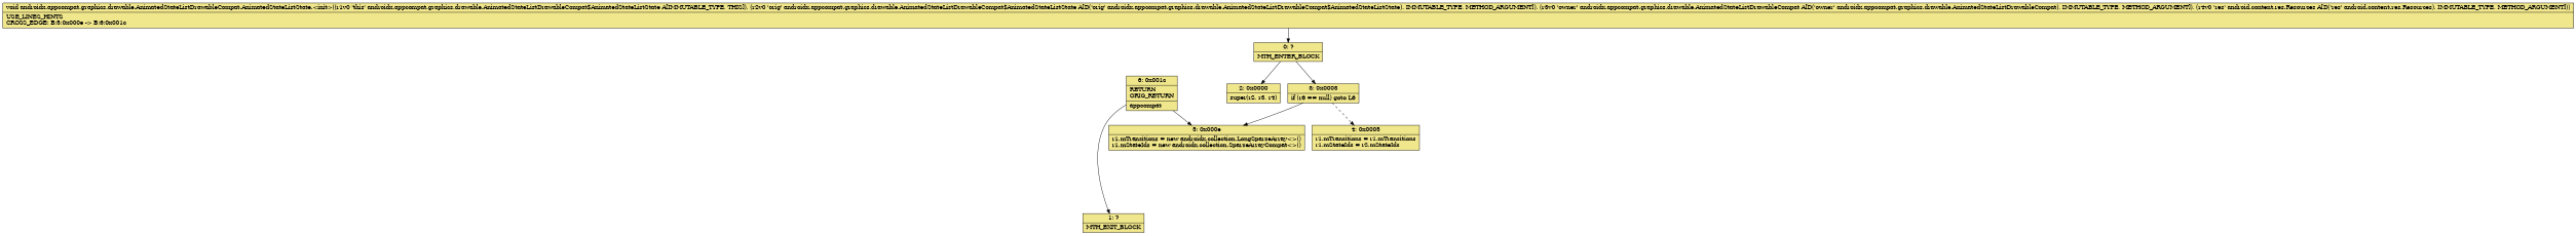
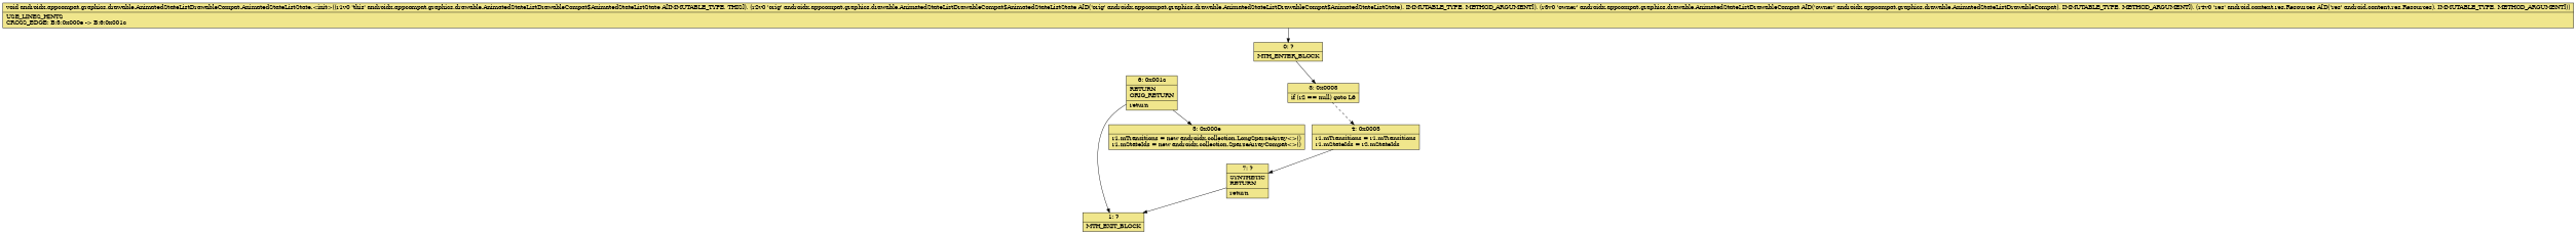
  digraph {
    node [fillcolor=khaki shape=record style=filled]
    n1 [label="{0\:\ ?|MTH_ENTER_BLOCK\l}"]
-   n2 [label="{2\:\ 0x0000|super(r2, r3, r4)\l}"]
-   n3 [label="{3\:\ 0x0003|if (r6 == null) goto L6\l}"]
+   n3 [label="{3\:\ 0x0003|if (r2 == null) goto L6\l}"]
    n4 [label="{4\:\ 0x0005|r1.mTransitions = r1.mTransitions\lr1.mStateIds = r2.mStateIds\l}"]
    n5 [label="{5\:\ 0x000e|r1.mTransitions = new androidx.collection.LongSparseArray\<\>()\lr1.mStateIds = new androidx.collection.SparseArrayCompat\<\>()\l}"]
+   n6 [label="{7\:\ ?|SYNTHETIC\lRETURN\l|return\l}"]
    n7 [label="{1\:\ ?|MTH_EXIT_BLOCK\l}"]
-   n8 [label="{6\:\ 0x001c|RETURN\lORIG_RETURN\l|appcompat\l}"]
+   n8 [label="{6\:\ 0x001c|RETURN\lORIG_RETURN\l|return\l}"]
    n9 [label="{void androidx.appcompat.graphics.drawable.AnimatedStateListDrawableCompat.AnimatedStateListState.\<init\>((r1v0 'this' androidx.appcompat.graphics.drawable.AnimatedStateListDrawableCompat$AnimatedStateListState A[IMMUTABLE_TYPE, THIS]), (r2v0 'orig' androidx.appcompat.graphics.drawable.AnimatedStateListDrawableCompat$AnimatedStateListState A[D('orig' androidx.appcompat.graphics.drawable.AnimatedStateListDrawableCompat$AnimatedStateListState), IMMUTABLE_TYPE, METHOD_ARGUMENT]), (r3v0 'owner' androidx.appcompat.graphics.drawable.AnimatedStateListDrawableCompat A[D('owner' androidx.appcompat.graphics.drawable.AnimatedStateListDrawableCompat), IMMUTABLE_TYPE, METHOD_ARGUMENT]), (r4v0 'res' android.content.res.Resources A[D('res' android.content.res.Resources), IMMUTABLE_TYPE, METHOD_ARGUMENT]))  | USE_LINES_HINTS\lCROSS_EDGE: B:5:0x000e \-\> B:6:0x001c\l}"]
-   n1 -> n2
    n1 -> n3
    n3 -> n4 [style=dashed]
-   n3 -> n5
+   n4 -> n6
+   n6 -> n7
    n8 -> n5
    n8 -> n7
    n9 -> n1
  }
